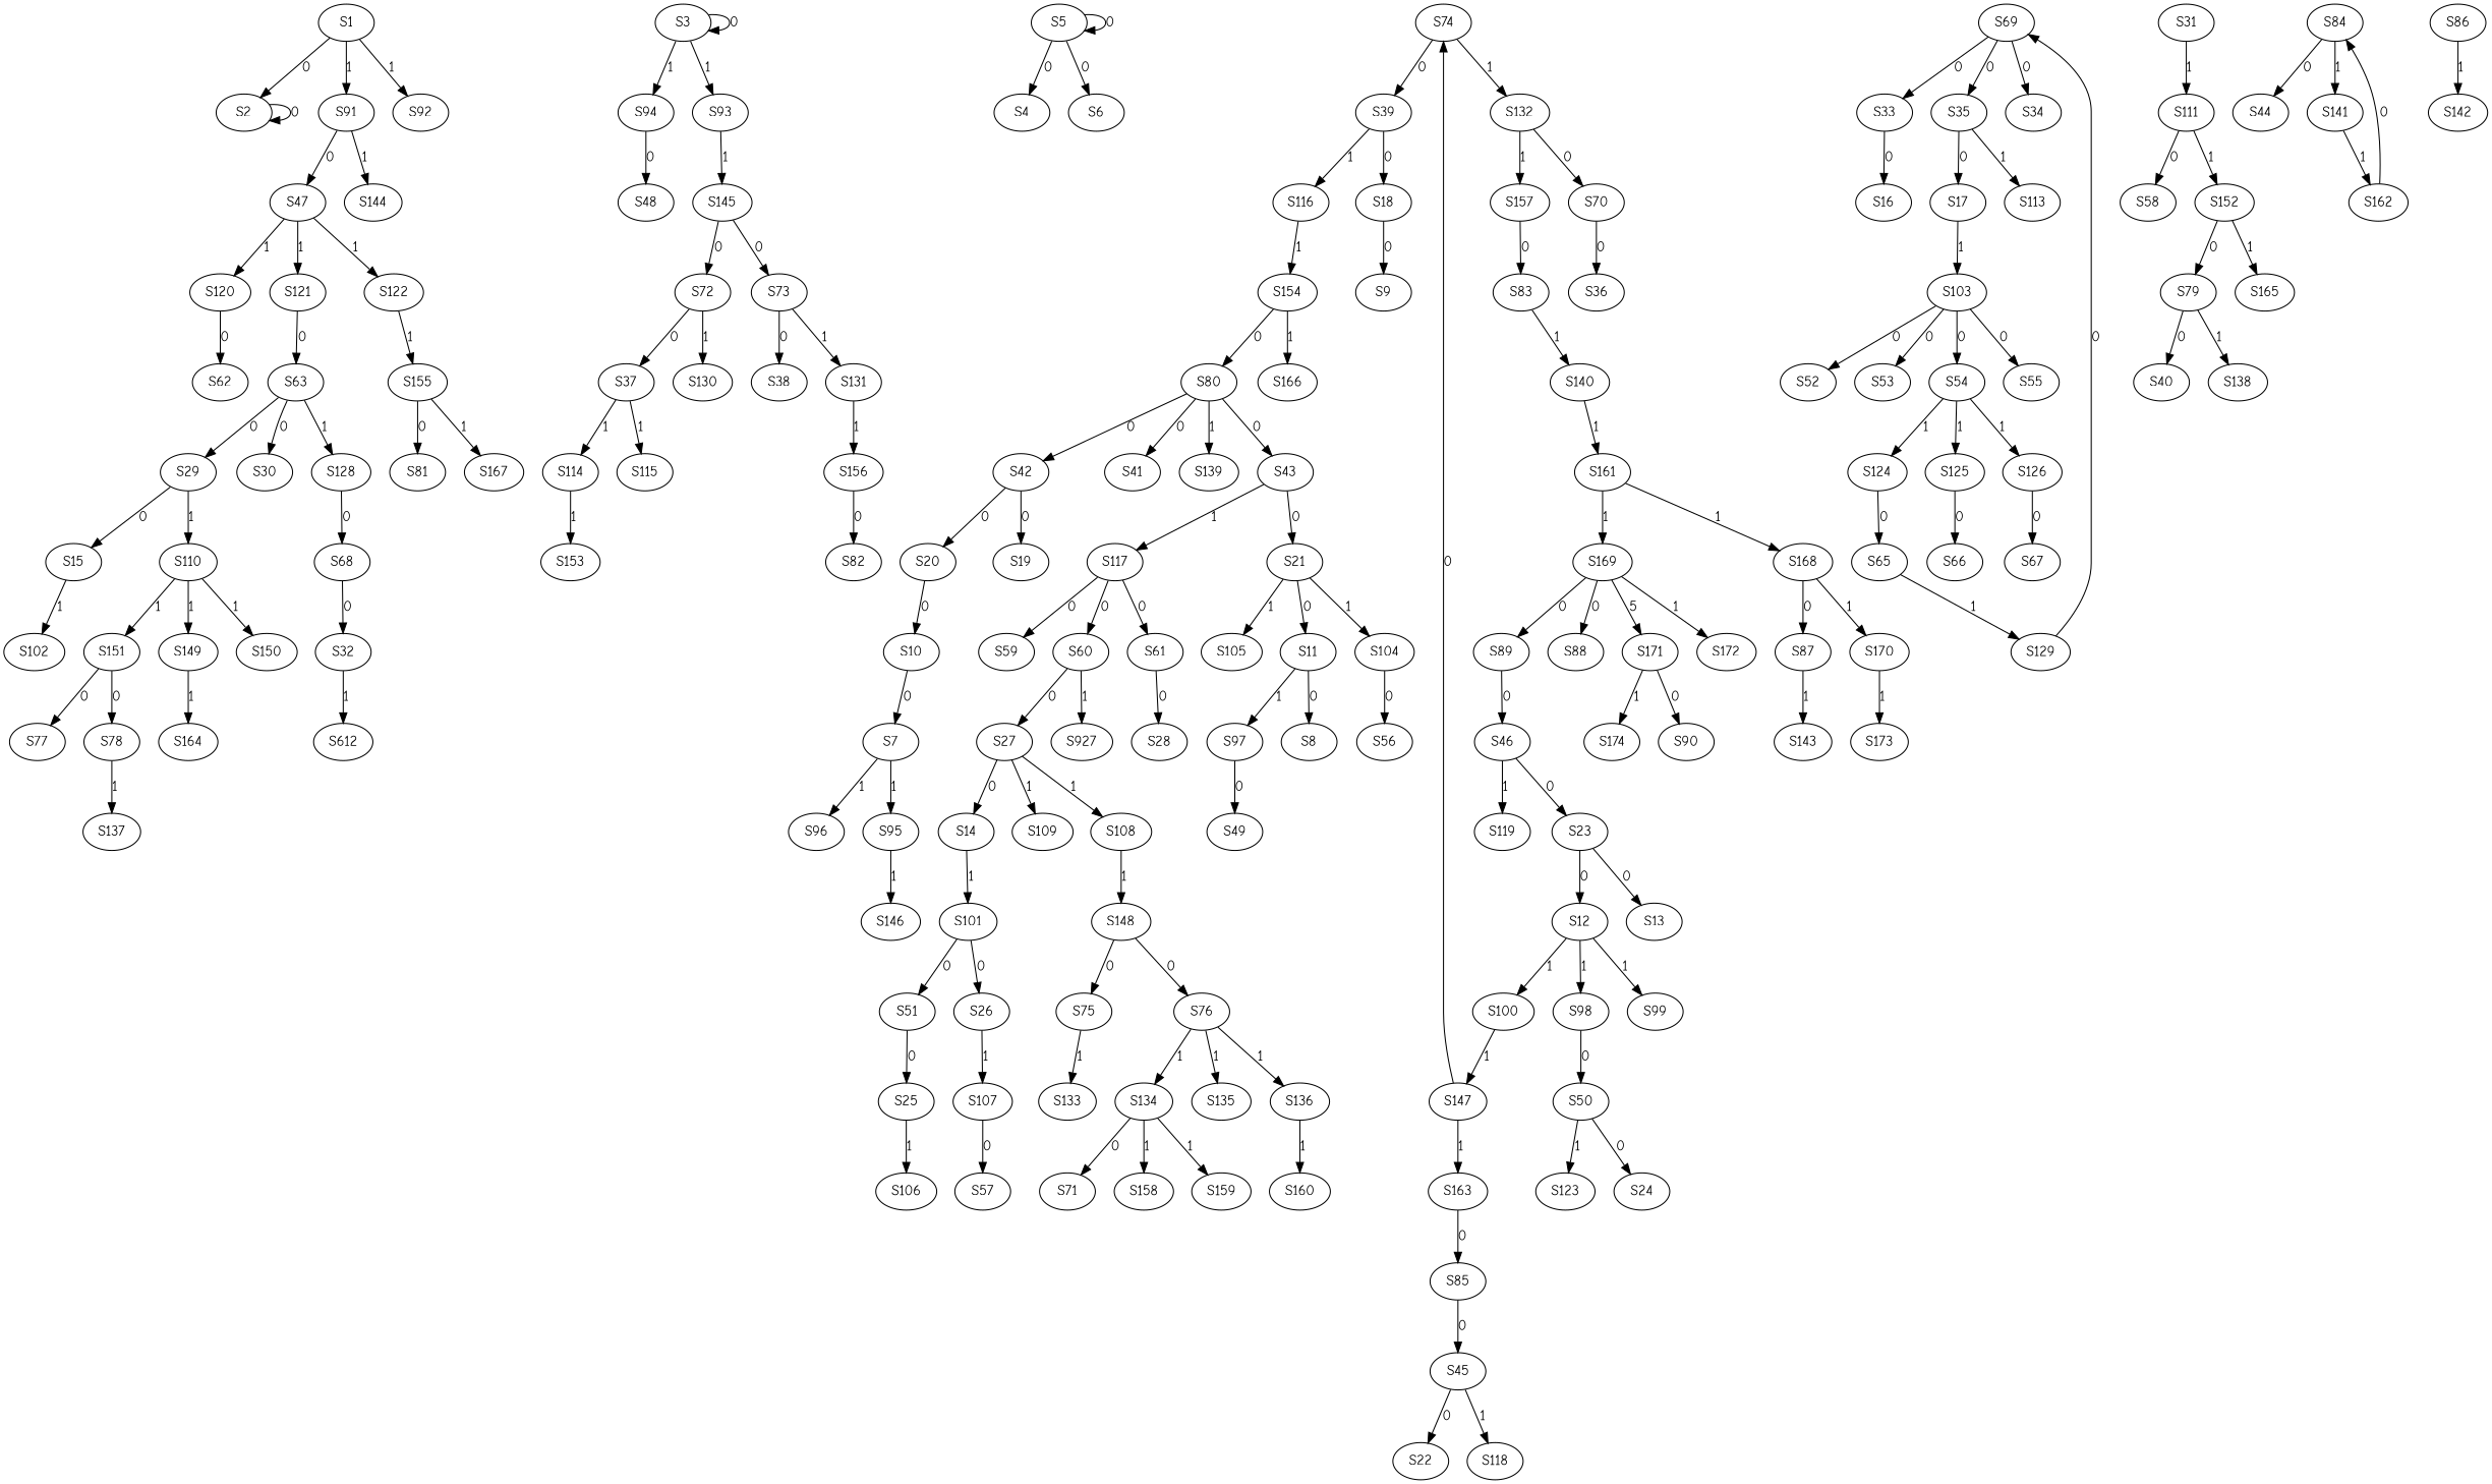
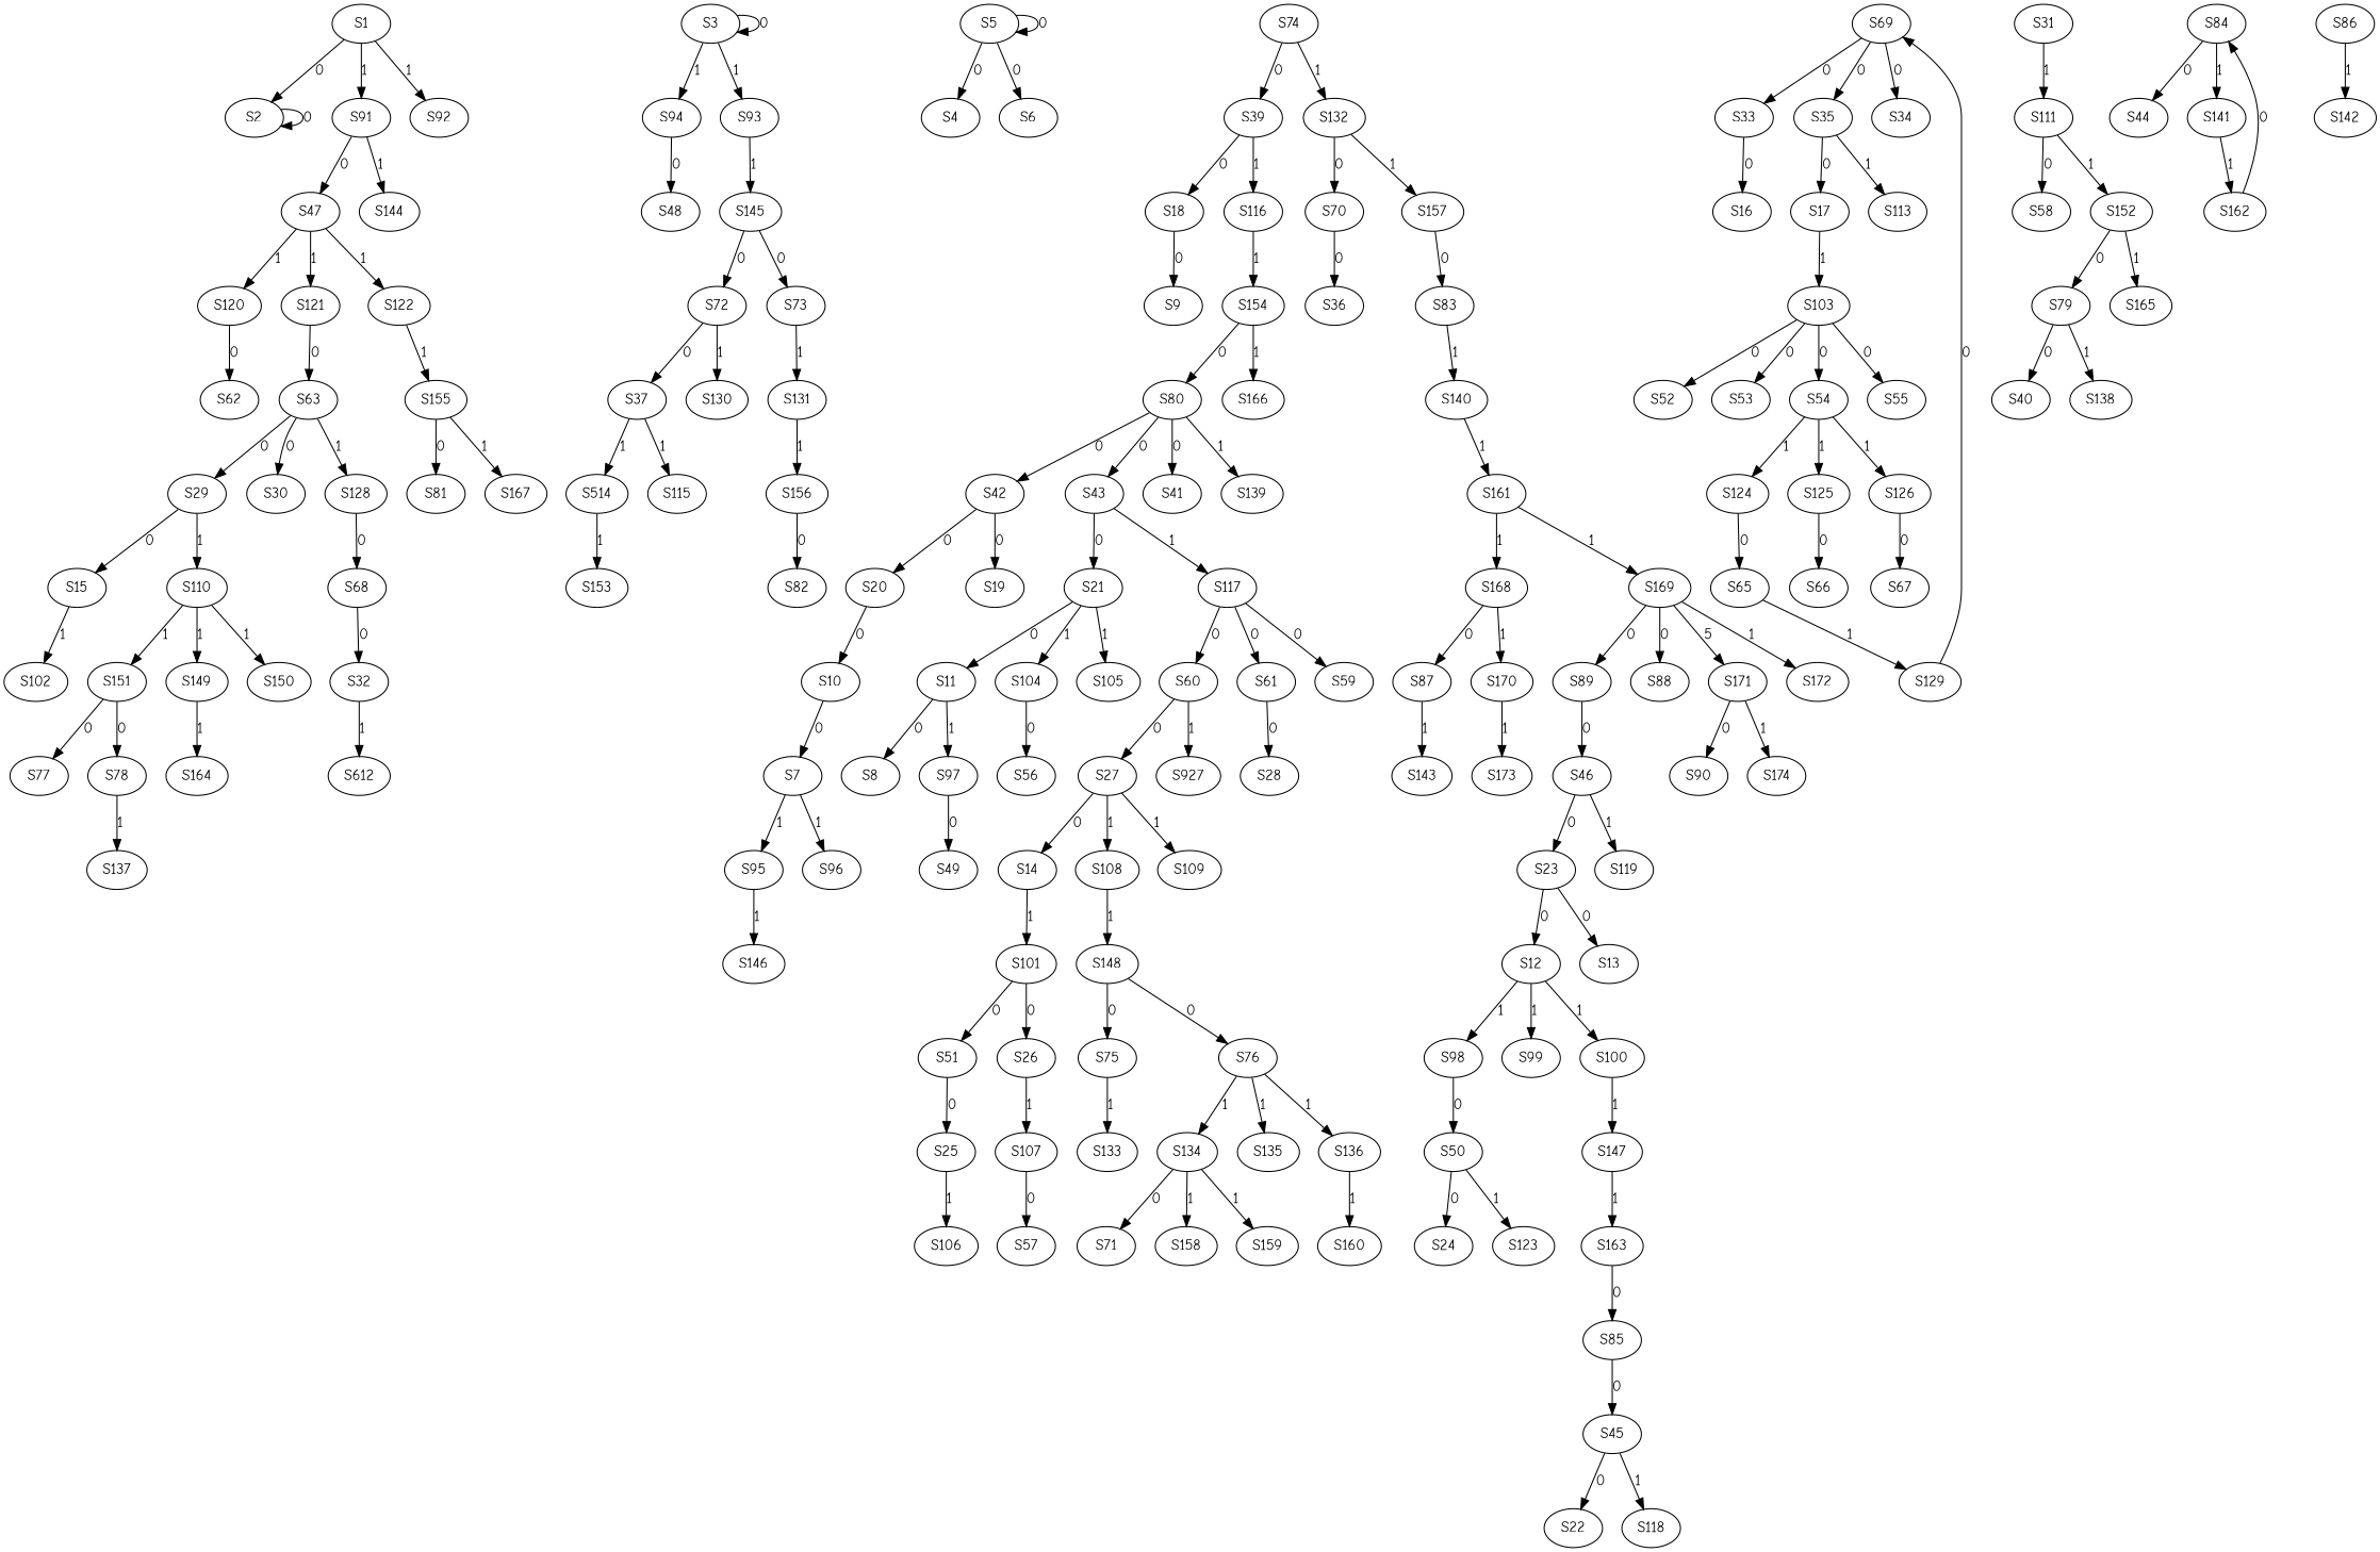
  strict digraph {
    fontname="Comic Neue"
    node [fontname="Comic Neue"]
    edge [fontname="Comic Neue"]
    S1
    S2
    S91
    S92
    S47
    S144
    S3
    S94
    S93
    S48
    S145
    S5
    S4
    S6
    S10
    S7
    S95
    S96
    S146
    S11
    S8
    S97
    S49
    S18
    S9
    S20
    S21
    S104
    S105
    S56
    S23
    S12
    S13
    S98
    S99
    S100
    S50
    S147
    S27
    S14
    S108
    S109
    S101
    S148
    S51
    S26
    S29
    S15
    S110
    S102
    S151
    S149
    S150
    S33
    S16
    S35
    S17
    S113
    S103
    S52
    S53
    S54
    S55
    S39
    S116
    S154
    S42
    S19
    S43
    S117
    S60
    S61
    S59
    S45
    S22
    S118
    S46
    S119
    S24
    S123
    S25
    S106
    S107
    S57
    n85 [label=S927]
    S28
    S63
    S30
    S128
    S68
    S31
    S111
    S58
    S152
    S32
    n96 [label=S612]
    S69
    S34
    S70
    S36
    S72
    S37
    S130
-   S114
+   S114 [label=S514]
    S115
    S153
    S73
-   S38
    S131
    S156
    S74
    S132
    S157
    S79
    S40
    S138
    S80
    S41
    S139
    S84
    S44
    S141
    S162
    S85
    S89
    S120
    S121
    S122
    S62
    S155
    S124
    S125
    S126
    S65
    S66
    S67
    S165
    S81
    S167
    S129
    S83
    S134
    S71
    S158
    S159
    S163
    S75
    S76
    S133
    S135
    S136
    S160
    S77
    S78
    S137
    S166
    S82
    S140
    S161
    S86
    S142
    S168
    S87
    S170
    S143
    S173
    S169
    S88
    S171
    S172
    S90
    S174
    S164
    S1 -> S2 [label=0]
    S1 -> S91 [label=1]
    S1 -> S92 [label=1]
    S2 -> S2 [label=0]
    S91 -> S47 [label=0]
    S91 -> S144 [label=1]
    S47 -> S120 [label=1]
    S47 -> S121 [label=1]
    S47 -> S122 [label=1]
    S3 -> S3 [label=0]
    S3 -> S94 [label=1]
    S3 -> S93 [label=1]
    S94 -> S48 [label=0]
    S93 -> S145 [label=1]
    S145 -> S72 [label=0]
    S145 -> S73 [label=0]
    S5 -> S5 [label=0]
    S5 -> S4 [label=0]
    S5 -> S6 [label=0]
    S10 -> S7 [label=0]
    S7 -> S95 [label=1]
    S7 -> S96 [label=1]
    S95 -> S146 [label=1]
    S11 -> S8 [label=0]
    S11 -> S97 [label=1]
    S97 -> S49 [label=0]
    S18 -> S9 [label=0]
    S20 -> S10 [label=0]
    S21 -> S11 [label=0]
    S21 -> S104 [label=1]
    S21 -> S105 [label=1]
    S104 -> S56 [label=0]
    S23 -> S12 [label=0]
    S23 -> S13 [label=0]
    S12 -> S98 [label=1]
    S12 -> S99 [label=1]
    S12 -> S100 [label=1]
    S98 -> S50 [label=0]
    S100 -> S147 [label=1]
    S50 -> S24 [label=0]
    S50 -> S123 [label=1]
-   S147 -> S74 [label=0]
    S147 -> S163 [label=1]
    S27 -> S14 [label=0]
    S27 -> S108 [label=1]
    S27 -> S109 [label=1]
    S14 -> S101 [label=1]
    S108 -> S148 [label=1]
    S101 -> S51 [label=0]
    S101 -> S26 [label=0]
    S148 -> S75 [label=0]
    S148 -> S76 [label=0]
    S51 -> S25 [label=0]
    S26 -> S107 [label=1]
    S29 -> S15 [label=0]
    S29 -> S110 [label=1]
    S15 -> S102 [label=1]
    S110 -> S151 [label=1]
    S110 -> S149 [label=1]
    S110 -> S150 [label=1]
    S151 -> S77 [label=0]
    S151 -> S78 [label=0]
    S149 -> S164 [label=1]
    S33 -> S16 [label=0]
    S35 -> S17 [label=0]
    S35 -> S113 [label=1]
    S17 -> S103 [label=1]
    S103 -> S52 [label=0]
    S103 -> S53 [label=0]
    S103 -> S54 [label=0]
    S103 -> S55 [label=0]
    S54 -> S124 [label=1]
    S54 -> S125 [label=1]
    S54 -> S126 [label=1]
    S39 -> S18 [label=0]
    S39 -> S116 [label=1]
    S116 -> S154 [label=1]
    S154 -> S80 [label=0]
    S154 -> S166 [label=1]
    S42 -> S20 [label=0]
    S42 -> S19 [label=0]
    S43 -> S21 [label=0]
    S43 -> S117 [label=1]
    S117 -> S60 [label=0]
    S117 -> S61 [label=0]
    S117 -> S59 [label=0]
    S60 -> S27 [label=0]
    S60 -> n85 [label=1]
    S61 -> S28 [label=0]
    S45 -> S22 [label=0]
    S45 -> S118 [label=1]
    S46 -> S23 [label=0]
    S46 -> S119 [label=1]
    S25 -> S106 [label=1]
    S107 -> S57 [label=0]
    S63 -> S29 [label=0]
    S63 -> S30 [label=0]
    S63 -> S128 [label=1]
    S128 -> S68 [label=0]
    S68 -> S32 [label=0]
    S31 -> S111 [label=1]
    S111 -> S58 [label=0]
    S111 -> S152 [label=1]
    S152 -> S79 [label=0]
    S152 -> S165 [label=1]
    S32 -> n96 [label=1]
    S69 -> S33 [label=0]
    S69 -> S35 [label=0]
    S69 -> S34 [label=0]
    S70 -> S36 [label=0]
    S72 -> S37 [label=0]
    S72 -> S130 [label=1]
    S37 -> S114 [label=1]
    S37 -> S115 [label=1]
    S114 -> S153 [label=1]
-   S73 -> S38 [label=0]
    S73 -> S131 [label=1]
    S131 -> S156 [label=1]
    S156 -> S82 [label=0]
    S74 -> S39 [label=0]
    S74 -> S132 [label=1]
    S132 -> S70 [label=0]
    S132 -> S157 [label=1]
    S157 -> S83 [label=0]
    S79 -> S40 [label=0]
    S79 -> S138 [label=1]
    S80 -> S42 [label=0]
    S80 -> S43 [label=0]
    S80 -> S41 [label=0]
    S80 -> S139 [label=1]
    S84 -> S44 [label=0]
    S84 -> S141 [label=1]
    S141 -> S162 [label=1]
    S162 -> S84 [label=0]
    S85 -> S45 [label=0]
    S89 -> S46 [label=0]
    S120 -> S62 [label=0]
    S121 -> S63 [label=0]
    S122 -> S155 [label=1]
    S155 -> S81 [label=0]
    S155 -> S167 [label=1]
    S124 -> S65 [label=0]
    S125 -> S66 [label=0]
    S126 -> S67 [label=0]
    S65 -> S129 [label=1]
    S129 -> S69 [label=0]
    S83 -> S140 [label=1]
    S134 -> S71 [label=0]
    S134 -> S158 [label=1]
    S134 -> S159 [label=1]
    S163 -> S85 [label=0]
    S75 -> S133 [label=1]
    S76 -> S134 [label=1]
    S76 -> S135 [label=1]
    S76 -> S136 [label=1]
    S136 -> S160 [label=1]
    S78 -> S137 [label=1]
    S140 -> S161 [label=1]
    S161 -> S168 [label=1]
    S161 -> S169 [label=1]
    S86 -> S142 [label=1]
    S168 -> S87 [label=0]
    S168 -> S170 [label=1]
    S87 -> S143 [label=1]
    S170 -> S173 [label=1]
    S169 -> S89 [label=0]
    S169 -> S88 [label=0]
    S169 -> S171 [label=5]
    S169 -> S172 [label=1]
    S171 -> S90 [label=0]
    S171 -> S174 [label=1]
  }
